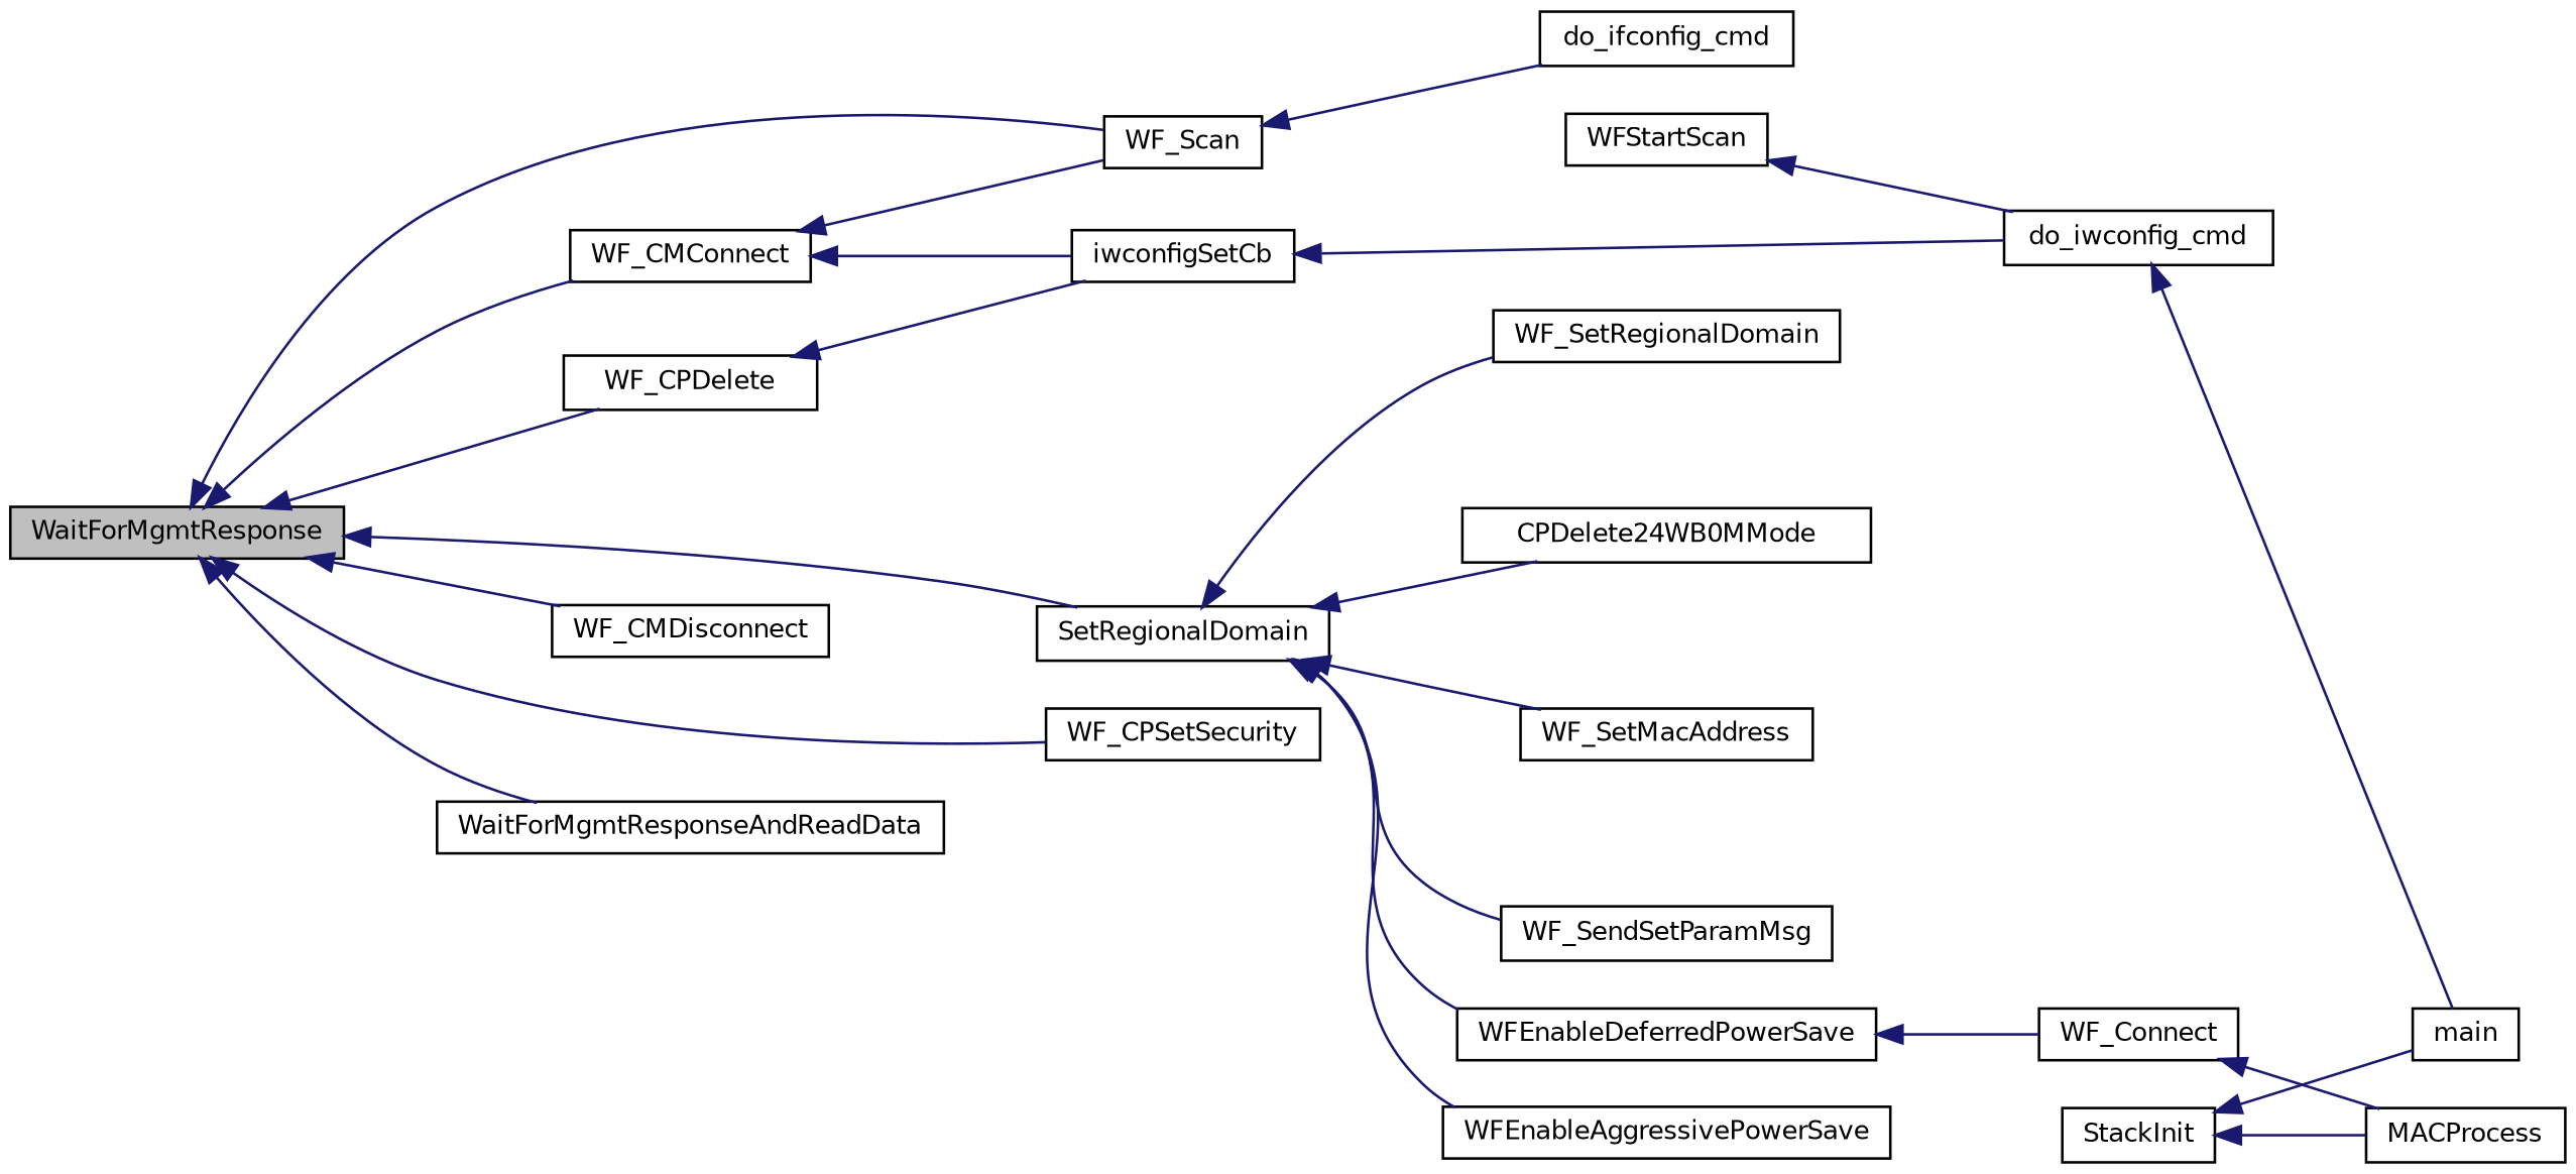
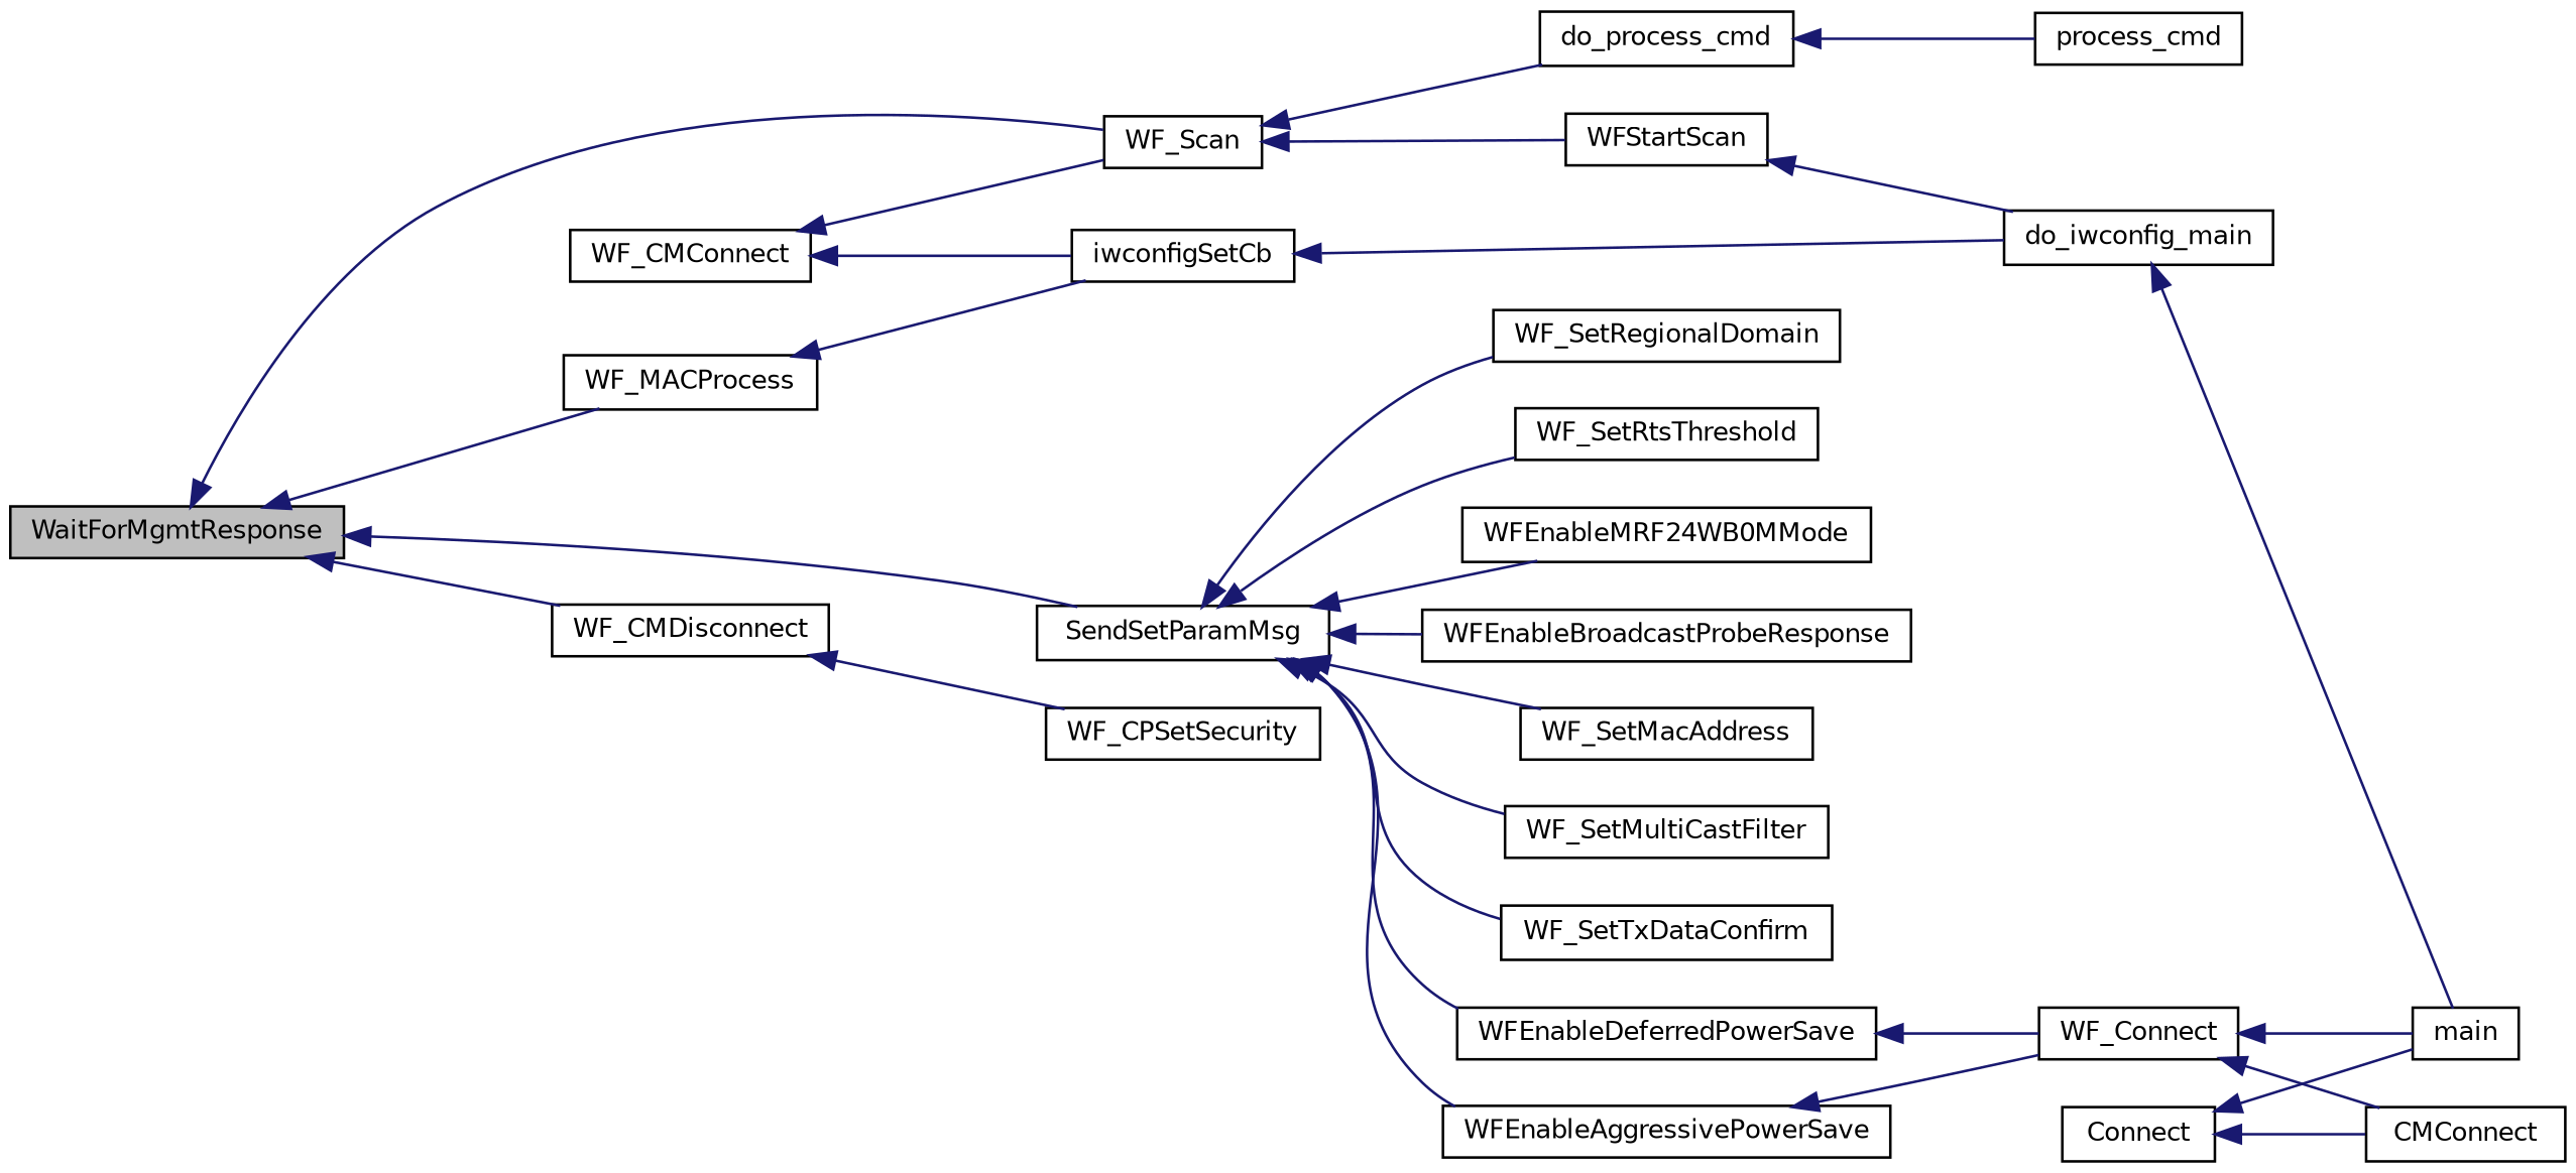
  digraph {
    rankdir=LR
    node [color=black fillcolor=white fontname=Helvetica fontsize=10 shape=record style=filled]
    edge [color=midnightblue dir=back fontname=Helvetica fontsize=10 labelfontname=Helvetica labelfontsize=10 style=solid]
    n1 [fillcolor=grey75 fontcolor=black height=0.2 label=WaitForMgmtResponse width=0.4]
    n2 [height=0.2 label=WF_CMConnect width=0.4]
    n3 [height=0.2 label=WF_Scan width=0.4]
    n4 [height=0.2 label=WF_CMDisconnect width=0.4]
-   n5 [height=0.2 label=WF_CPDelete width=0.4]
+   n5 [height=0.2 label=WF_MACProcess width=0.4]
    n6 [height=0.2 label=WF_CPSetSecurity width=0.4]
-   n7 [height=0.2 label=WaitForMgmtResponseAndReadData width=0.4]
-   n8 [height=0.2 label=SetRegionalDomain width=0.4]
+   n8 [height=0.2 label=SendSetParamMsg width=0.4]
    n9 [height=0.2 label=iwconfigSetCb width=0.4]
-   n10 [height=0.2 label=do_ifconfig_cmd width=0.4]
+   n10 [height=0.2 label=do_process_cmd width=0.4]
    n11 [height=0.2 label=WFStartScan width=0.4]
-   n12 [height=0.2 label=CPDelete24WB0MMode width=0.4]
+   n12 [height=0.2 label=WFEnableMRF24WB0MMode width=0.4]
+   n13 [height=0.2 label=WFEnableBroadcastProbeResponse width=0.4]
    n14 [height=0.2 label=WFEnableDeferredPowerSave width=0.4]
    n15 [height=0.2 label=WFEnableAggressivePowerSave width=0.4]
    n16 [height=0.2 label=WF_SetMacAddress width=0.4]
-   n18 [height=0.2 label=WF_SendSetParamMsg width=0.4]
+   n17 [height=0.2 label=WF_SetMultiCastFilter width=0.4]
+   n18 [height=0.2 label=WF_SetTxDataConfirm width=0.4]
    n19 [height=0.2 label=WF_SetRegionalDomain width=0.4]
+   n20 [height=0.2 label=WF_SetRtsThreshold width=0.4]
    n21 [height=0.2 label=WF_Connect width=0.4]
-   n22 [height=0.2 label=MACProcess width=0.4]
+   n22 [height=0.2 label=CMConnect width=0.4]
    n23 [height=0.2 label=main width=0.4]
-   n25 [height=0.2 label=do_iwconfig_cmd width=0.4]
-   n26 [height=0.2 label=StackInit width=0.4]
-   n1 -> n2
+   n24 [height=0.2 label=process_cmd width=0.4]
+   n25 [height=0.2 label=do_iwconfig_main width=0.4]
+   n26 [height=0.2 label=Connect width=0.4]
    n1 -> n3
    n1 -> n4
    n1 -> n5
-   n1 -> n6
-   n1 -> n7
+   n4 -> n6
    n1 -> n8
    n2 -> n3
    n2 -> n9
    n3 -> n10
+   n3 -> n11
    n5 -> n9
    n8 -> n12
+   n8 -> n13
    n8 -> n14
    n8 -> n15
    n8 -> n16
+   n8 -> n17
    n8 -> n18
    n8 -> n19
+   n8 -> n20
    n9 -> n25
+   n10 -> n24
    n11 -> n25
    n14 -> n21
+   n15 -> n21
    n21 -> n22
+   n21 -> n23
    n25 -> n23
    n26 -> n22
    n26 -> n23
  }
